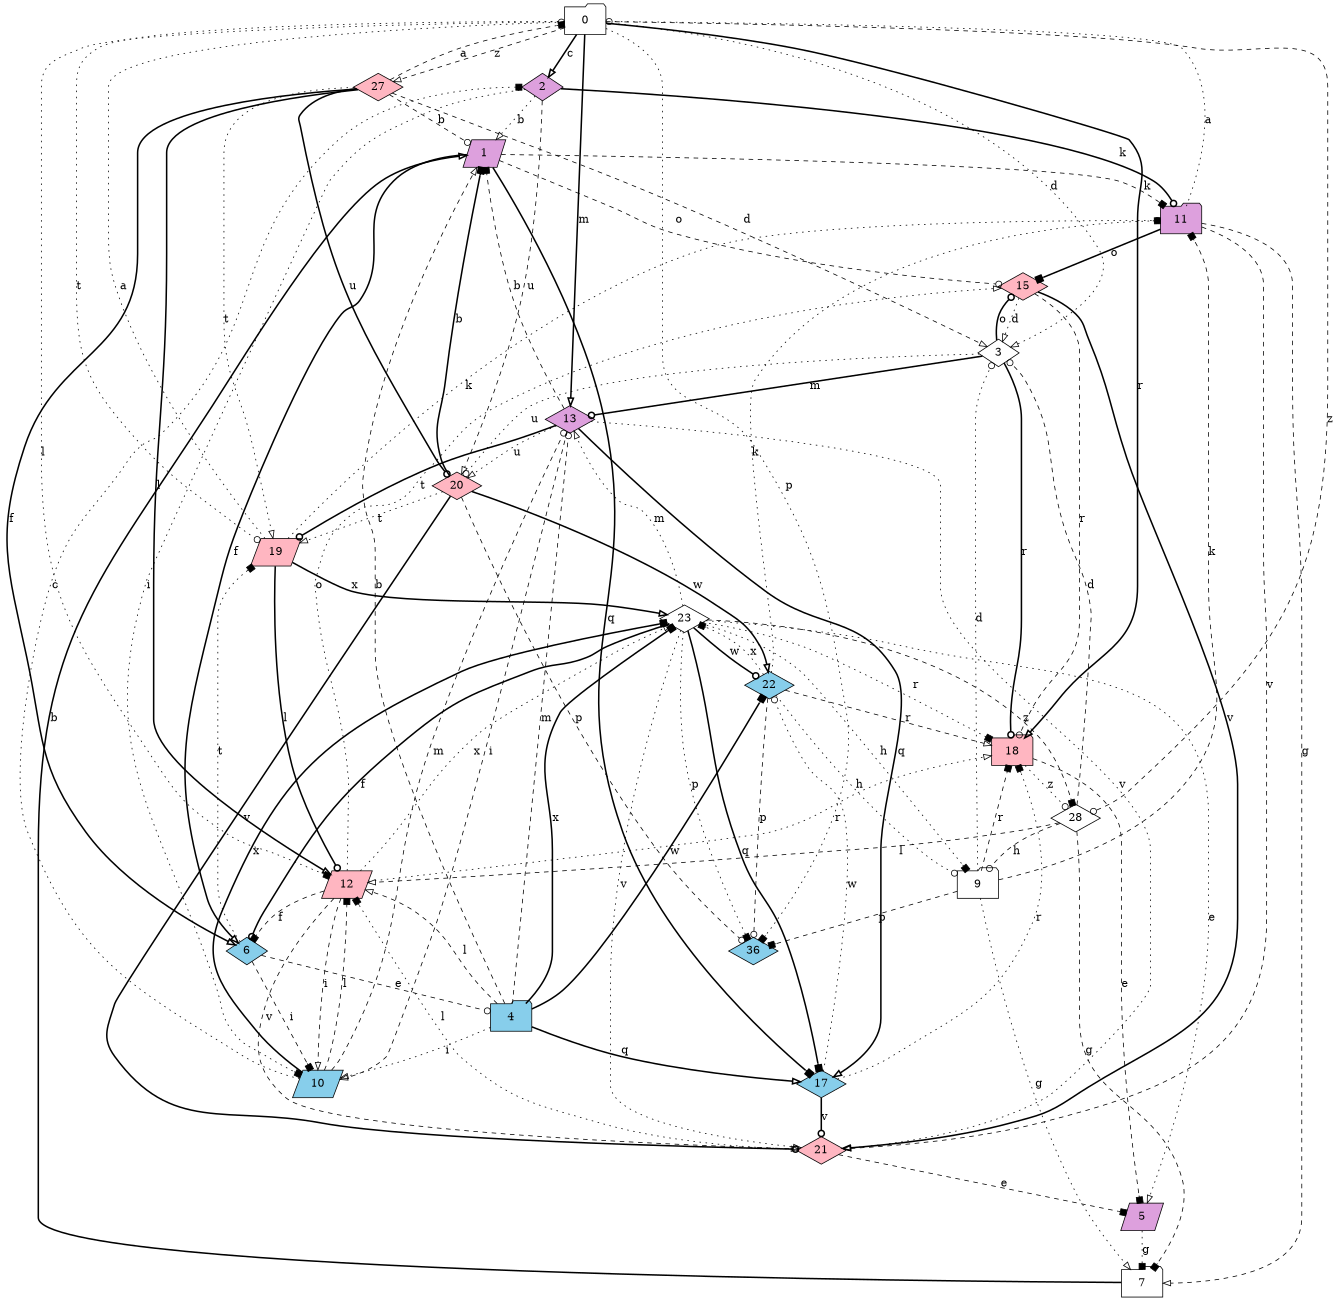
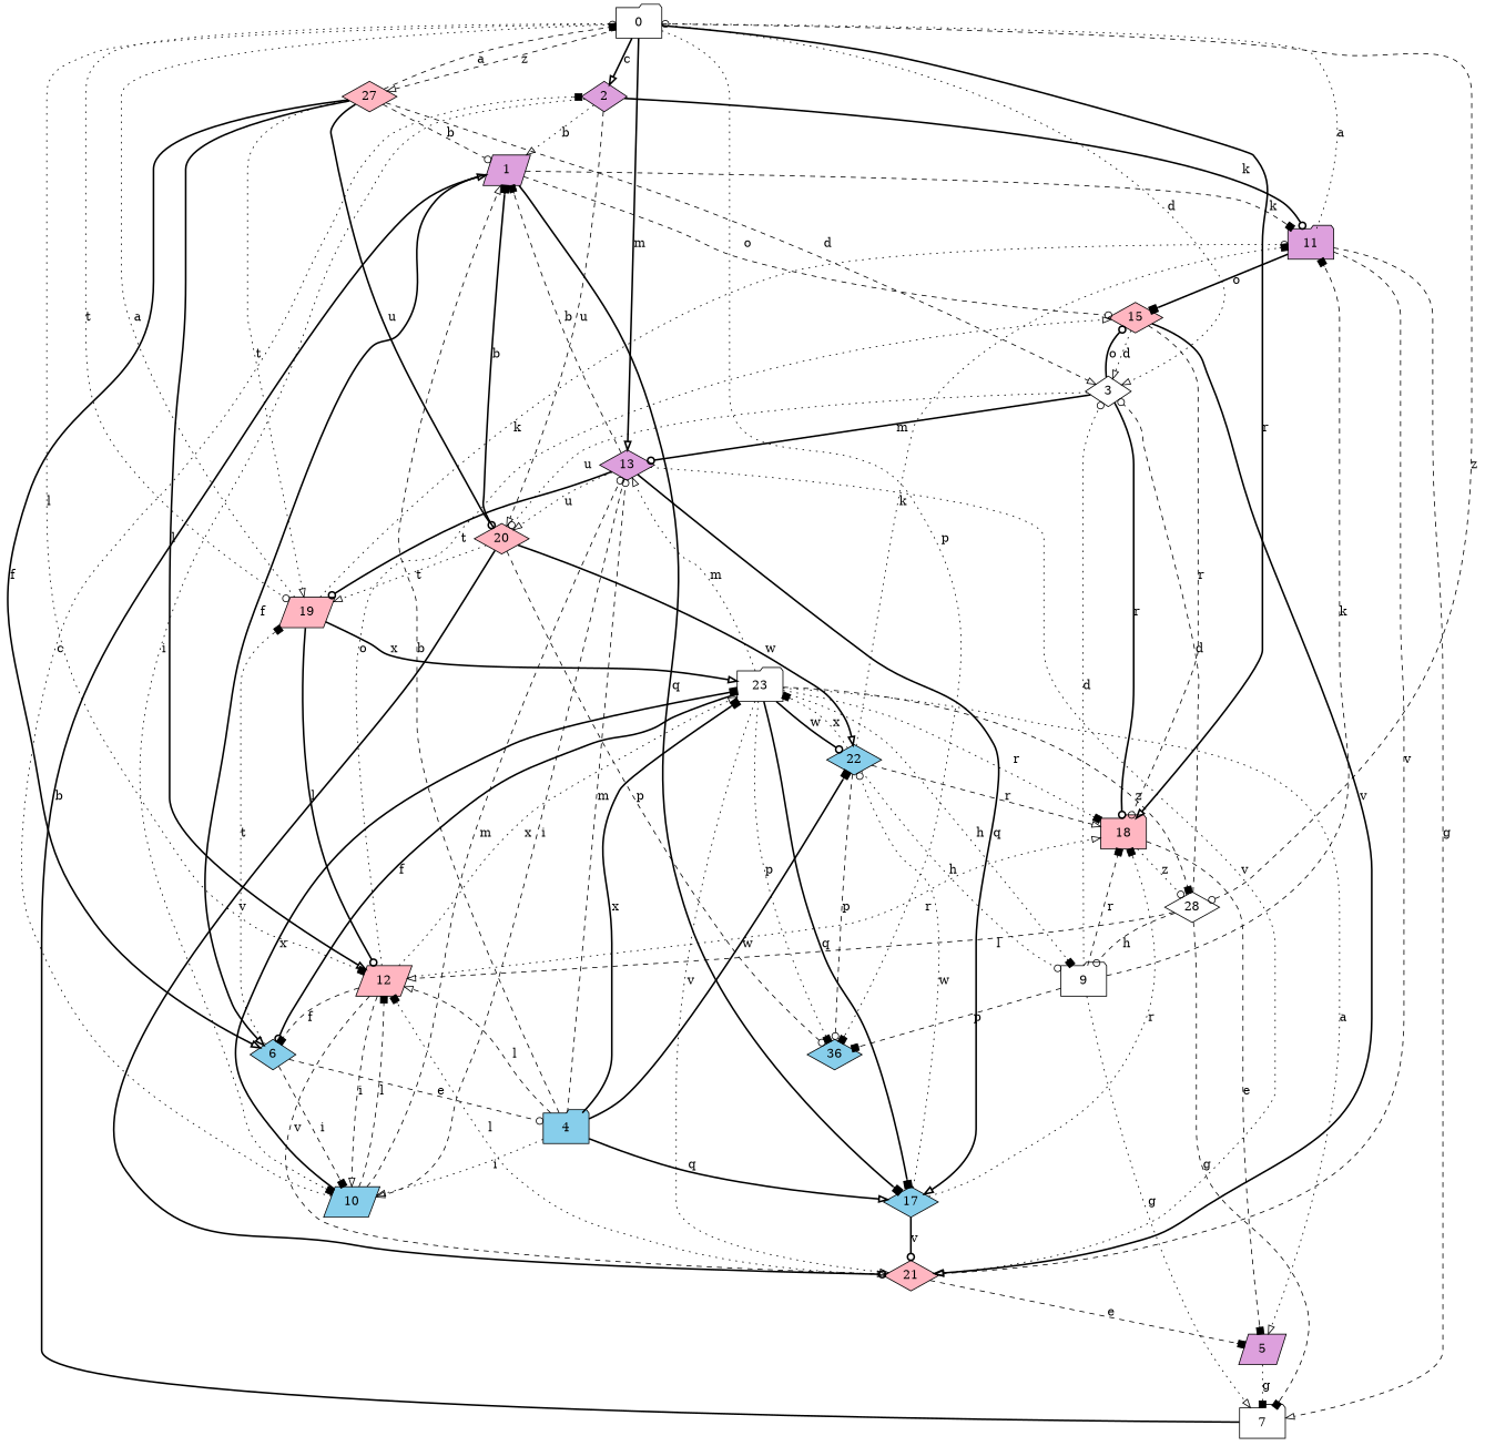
  strict digraph {
    node [fillcolor=lightpink shape=diamond style=filled]
    edge [arrowhead=onormal style=dotted]
    0 [fillcolor=white shape=folder]
    2 [fillcolor=plum]
    3 [fillcolor=white]
    12 [shape=parallelogram]
    13 [fillcolor=plum]
    n6 [fillcolor=skyblue label=36]
    18 [shape=folder]
    19 [shape=parallelogram]
    27
    28 [fillcolor=white]
    1 [fillcolor=plum shape=parallelogram]
    11 [fillcolor=plum shape=folder]
    10 [fillcolor=skyblue shape=parallelogram]
    20
    15
    6 [fillcolor=skyblue]
-   23 [fillcolor=white]
+   23 [fillcolor=white shape=folder]
    21
    17 [fillcolor=skyblue]
    5 [fillcolor=plum shape=parallelogram]
    7 [fillcolor=white shape=folder]
    9 [fillcolor=white shape=folder]
    4 [fillcolor=skyblue shape=folder]
    22 [fillcolor=skyblue]
    0 -> 2 [label=c style=bold]
    0 -> 3 [label=d]
    0 -> 12 [arrowhead=box label=l]
    0 -> 13 [label=m style=bold]
    0 -> n6 [arrowhead=box label=p]
    0 -> 18 [label=r style=bold]
    0 -> 19 [arrowhead=odot label=t]
    0 -> 27 [label=z style=dashed]
    0 -> 28 [arrowhead=odot label=z style=dashed]
    2 -> 1 [label=b]
    2 -> 11 [arrowhead=odot label=k style=bold]
    2 -> 10 [arrowhead=box label=i]
    2 -> 20 [label=u style=dashed]
    3 -> 13 [arrowhead=odot label=m style=bold]
    3 -> 18 [arrowhead=odot label=r style=bold]
    3 -> 20 [arrowhead=odot label=u]
    3 -> 15 [arrowhead=odot label=o style=bold]
    12 -> 18 [label=r]
    12 -> 10 [label=i style=dashed]
    12 -> 15 [label=o]
    12 -> 6 [arrowhead=box label=f style=dashed]
    12 -> 23 [label=x]
    12 -> 21 [label=v style=dashed]
    13 -> 19 [arrowhead=odot label=t style=bold]
    13 -> 1 [arrowhead=box label=b style=dashed]
    13 -> 10 [label=i style=dashed]
    13 -> 20 [label=u]
    13 -> 21 [label=v]
    13 -> 17 [label=q style=bold]
    18 -> 28 [arrowhead=odot label=z]
    18 -> 5 [arrowhead=box label=e style=dashed]
    19 -> 0 [arrowhead=odot label=a]
    19 -> 12 [arrowhead=odot label=l style=bold]
    19 -> 11 [arrowhead=odot label=k]
    19 -> 23 [label=x style=bold]
    27 -> 0 [arrowhead=box label=a style=dashed]
    27 -> 3 [label=d style=dashed]
    27 -> 12 [label=l style=bold]
    27 -> 19 [label=t]
    27 -> 1 [arrowhead=odot label=b style=dashed]
    27 -> 20 [arrowhead=odot label=u style=bold]
    27 -> 6 [label=f style=bold]
    28 -> 3 [arrowhead=odot label=d style=dashed]
    28 -> 12 [label=l style=dashed]
    28 -> 7 [arrowhead=box label=g style=dashed]
    28 -> 9 [arrowhead=odot label=h style=dashed]
    1 -> 11 [arrowhead=box label=k style=dashed]
    1 -> 15 [arrowhead=odot label=o style=dashed]
    1 -> 6 [label=f style=bold]
    1 -> 17 [arrowhead=box label=q style=bold]
    11 -> 0 [arrowhead=odot label=a]
    11 -> 15 [arrowhead=box label=o style=bold]
    11 -> 21 [label=v style=dashed]
    11 -> 7 [label=g style=dashed]
    10 -> 2 [arrowhead=box label=c]
    10 -> 12 [arrowhead=box label=l style=dashed]
    10 -> 13 [arrowhead=odot label=m style=dashed]
    10 -> 23 [arrowhead=box label=x style=bold]
    20 -> n6 [arrowhead=odot label=p style=dashed]
    20 -> 19 [label=t]
    20 -> 1 [arrowhead=box label=b style=bold]
    20 -> 21 [arrowhead=odot label=v style=bold]
    20 -> 22 [label=w style=bold]
    15 -> 3 [label=d]
    15 -> 18 [arrowhead=odot label=r style=dashed]
    15 -> 21 [label=v style=bold]
    6 -> 19 [arrowhead=box label=t]
    6 -> 10 [arrowhead=box label=i style=dashed]
    6 -> 4 [arrowhead=odot label=e style=dashed]
    23 -> 13 [label=m]
    23 -> n6 [arrowhead=box label=p]
    23 -> 18 [arrowhead=box label=r]
    23 -> 28 [arrowhead=box label=z style=dashed]
    23 -> 6 [arrowhead=odot label=f style=bold]
    23 -> 21 [label=v]
    23 -> 17 [arrowhead=box label=q style=bold]
-   23 -> 5 [label=e]
+   23 -> 5 [label=a]
    23 -> 9 [arrowhead=box label=h]
    23 -> 22 [arrowhead=odot label=w style=bold]
    21 -> 12 [arrowhead=box label=l]
    21 -> 5 [arrowhead=box label=e style=dashed]
    17 -> 18 [arrowhead=box label=r]
    17 -> 21 [arrowhead=odot label=v style=bold]
    17 -> 22 [arrowhead=odot label=w]
    5 -> 7 [arrowhead=box label=g]
    7 -> 1 [label=b style=bold]
    9 -> 3 [arrowhead=odot label=d]
    9 -> n6 [arrowhead=box label=p style=dashed]
    9 -> 18 [arrowhead=box label=r style=dashed]
    9 -> 11 [arrowhead=box label=k style=dashed]
    9 -> 7 [label=g]
    4 -> 12 [label=l style=dashed]
    4 -> 13 [arrowhead=odot label=m style=dashed]
    4 -> 1 [label=b style=dashed]
    4 -> 10 [label=i]
    4 -> 23 [arrowhead=box label=x style=bold]
    4 -> 17 [label=q style=bold]
    4 -> 22 [arrowhead=box label=w style=bold]
    22 -> n6 [arrowhead=odot label=p style=dashed]
    22 -> 18 [label=r style=dashed]
    22 -> 11 [arrowhead=box label=k]
    22 -> 23 [arrowhead=box label=x]
    22 -> 9 [arrowhead=odot label=h]
  }
